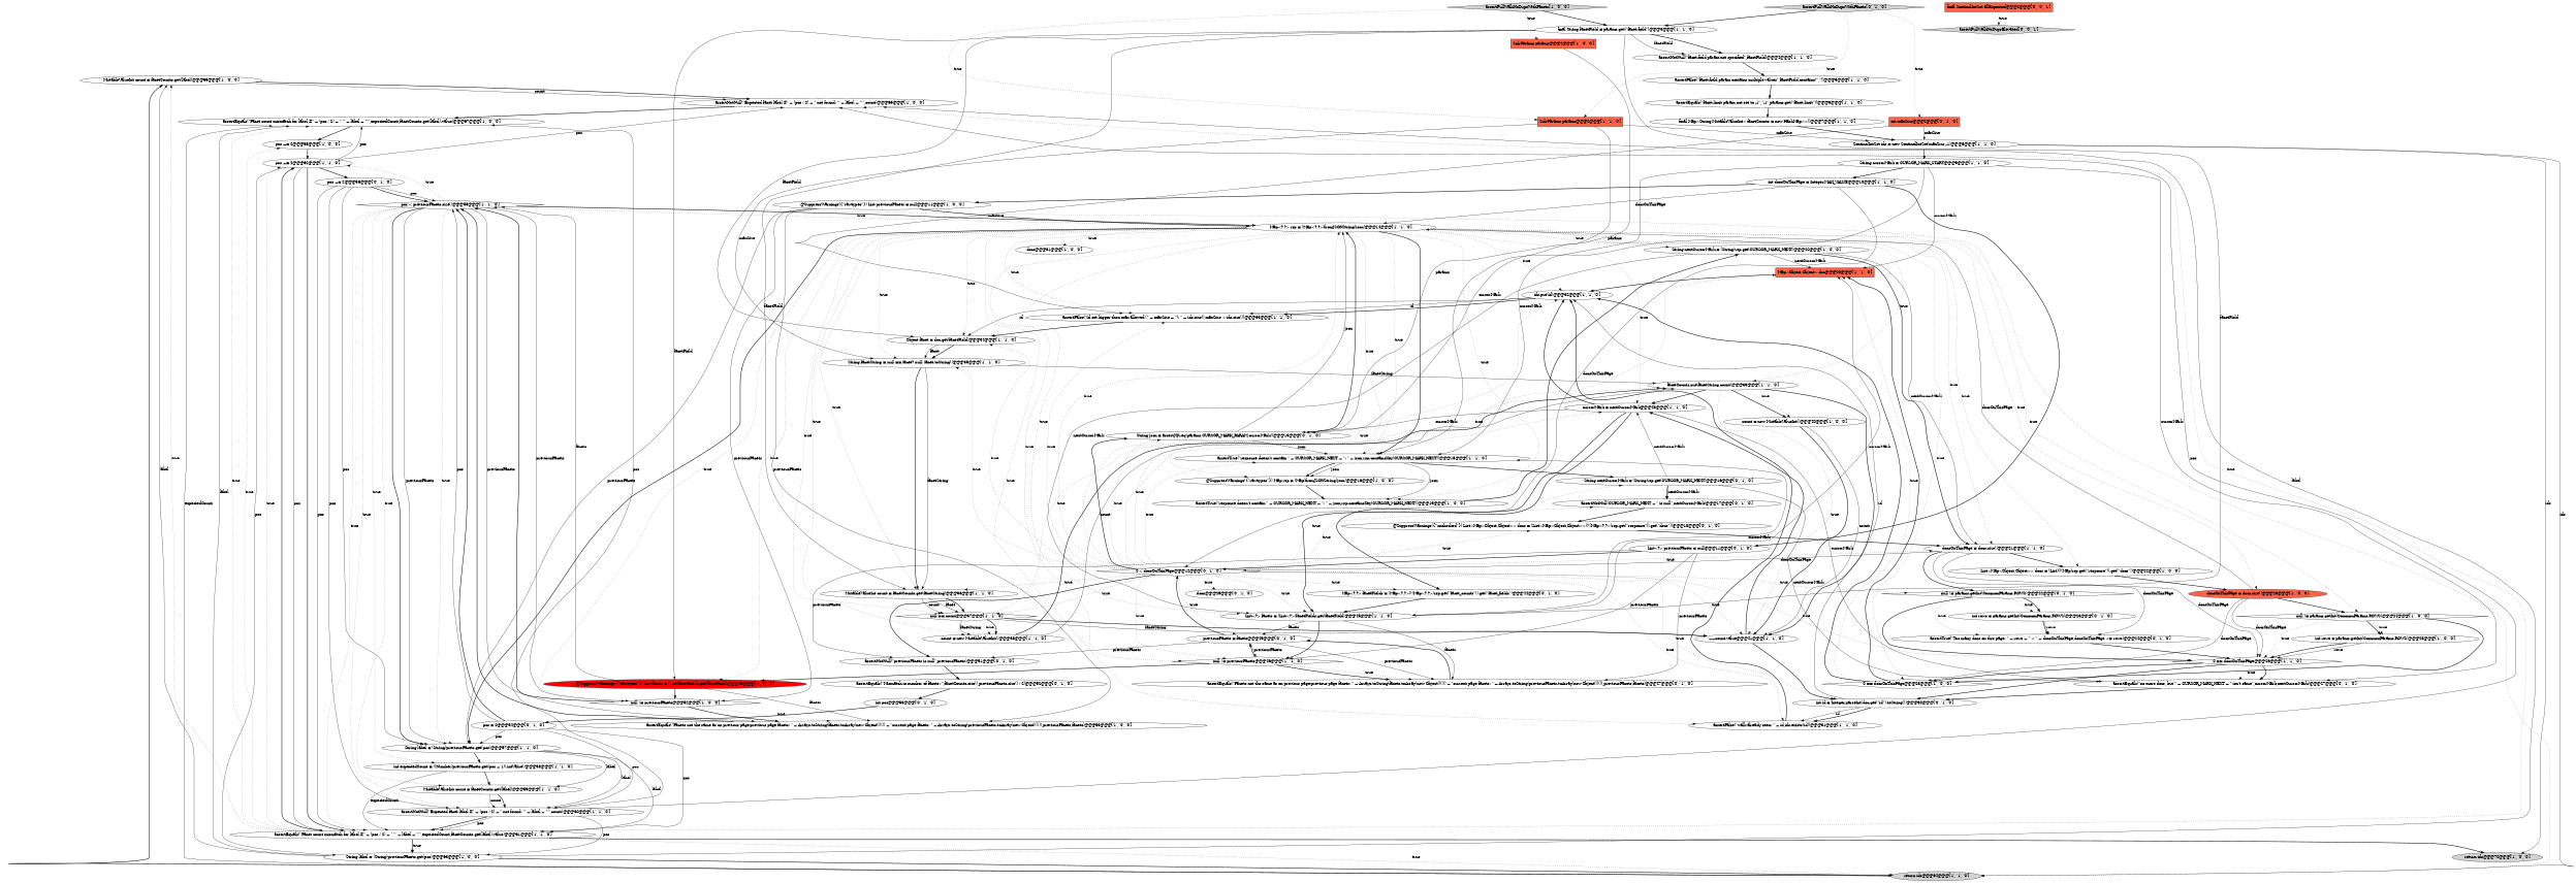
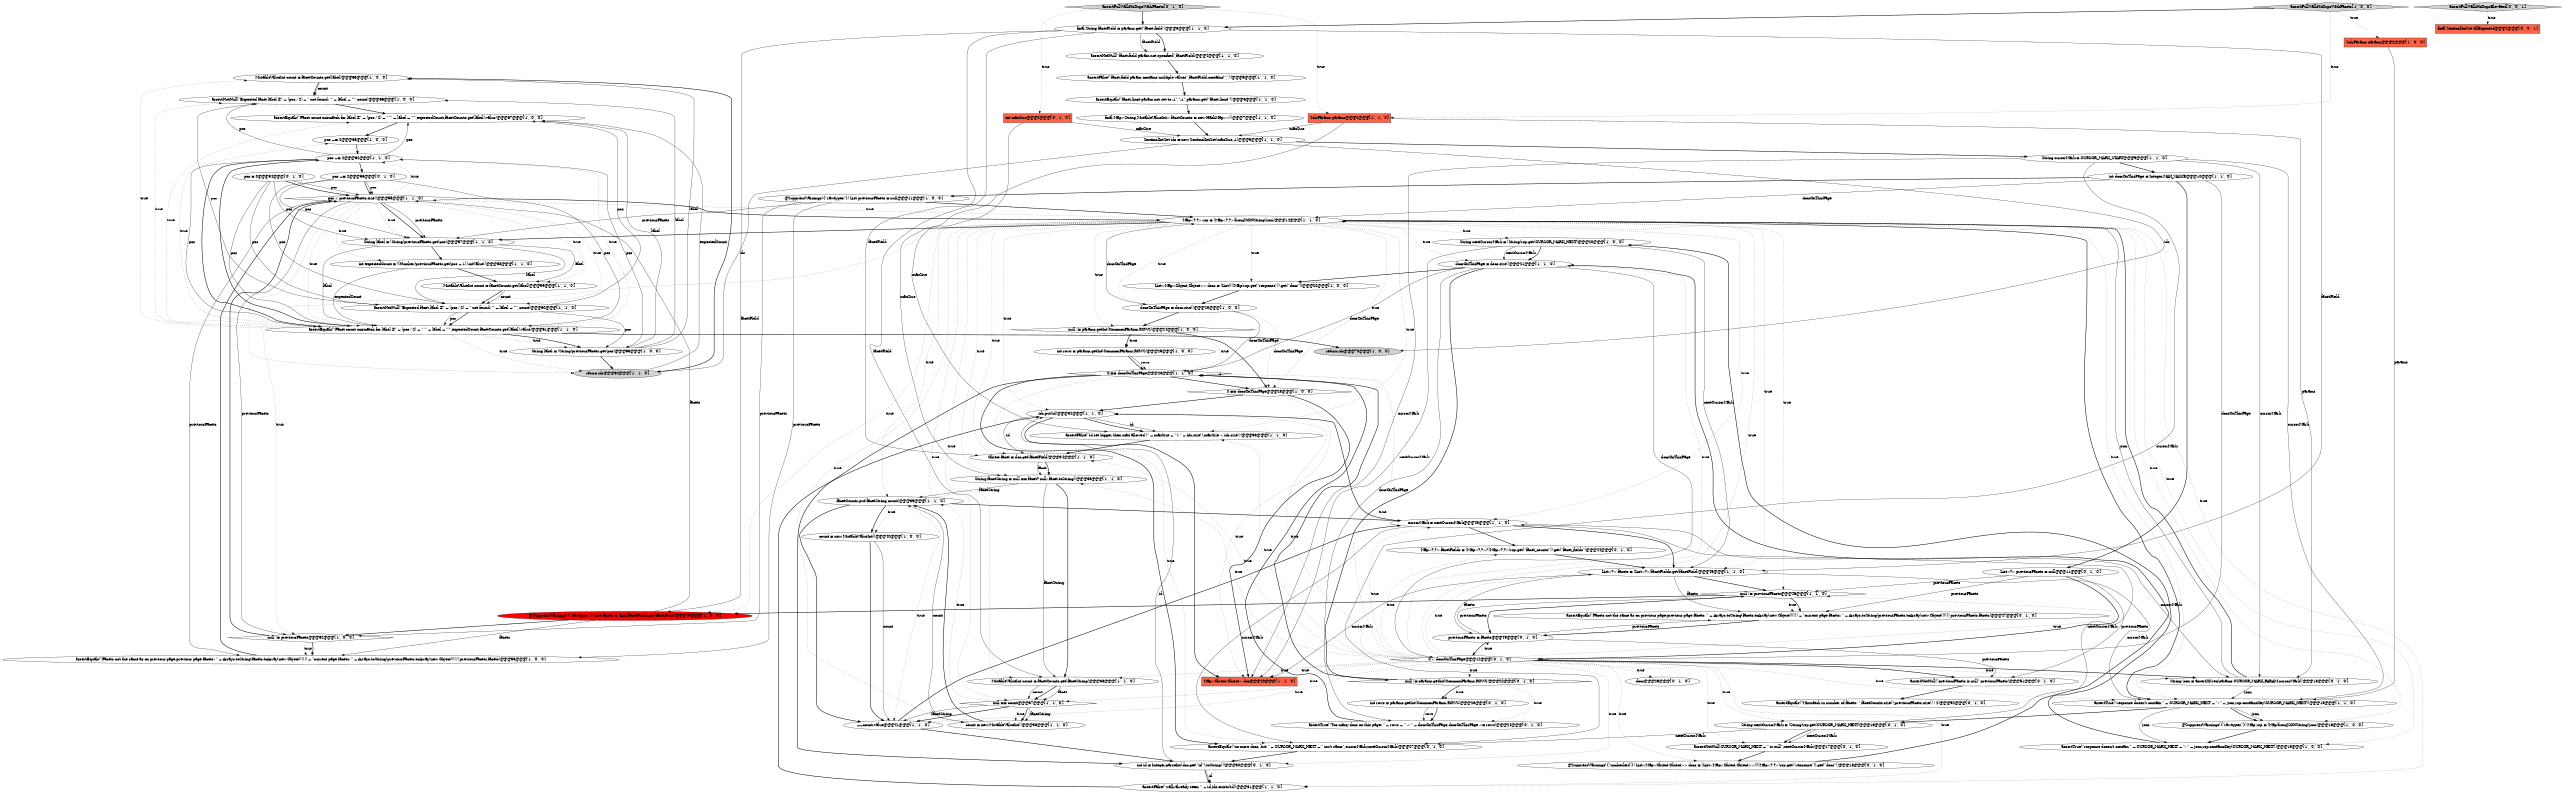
  digraph {
    node [fillcolor=white shape=ellipse style=filled]
    edge [style=solid]
    n1 [label="MutableValueInt count = facetCounts.get(label)@@@65@@@['1', '0', '0']"]
    n2 [label="assertNotNull(\"Expected facet label #\" + (pos / 2) + \" not found: '\" + label + \"'\",count)@@@66@@@['1', '0', '0']"]
    n3 [label="assertEquals(\"Facet count mismatch for label #\" + (pos / 2) + \" '\" + label + \"'\",expectedCount,facetCounts.get(label).value)@@@67@@@['1', '0', '0']"]
    n4 [label="null != previousFacets@@@52@@@['1', '0', '0']" shape=diamond]
    n5 [label="pos < previousFacets.size()@@@55@@@['1', '1', '0']" shape=diamond]
    n6 [label="assertEquals(\"Facets not the same as on previous page:previous page facets: \" + Arrays.toString(facets.toArray(new Object(((()) + \"current page facets: \" + Arrays.toString(previousFacets.toArray(new Object(((()),previousFacets,facets)@@@53@@@['1', '0', '0']"]
    n7 [label="pos += 2@@@62@@@['1', '1', '0']"]
    n8 [label="assertEquals(\"Facet count mismatch for label #\" + (pos / 2) + \" '\" + label + \"'\",expectedCount,facetCounts.get(label).value)@@@61@@@['1', '1', '0']"]
    n9 [label="assertNotNull(\"Expected facet label #\" + (pos / 2) + \" not found: '\" + label + \"'\",count)@@@60@@@['1', '1', '0']"]
    n10 [label="String label = (String)previousFacets.get(pos)@@@57@@@['1', '1', '0']"]
    n11 [label="Map<?,?> rsp = (Map<?,?>)fromJSONString(json)@@@14@@@['1', '1', '0']"]
    n12 [fillcolor=lightgray label="return ids@@@64@@@['1', '1', '0']"]
    n13 [label="MutableValueInt count = facetCounts.get(label)@@@59@@@['1', '1', '0']"]
    n14 [label="int expectedCount = ((Number)previousFacets.get(pos + 1)).intValue()@@@58@@@['1', '1', '0']"]
    n15 [label="int rows = params.getInt(CommonParams.ROWS)@@@25@@@['1', '0', '0']"]
    n16 [label="0 == docsOnThisPage@@@26@@@['1', '1', '0']" shape=diamond]
    n17 [label="0 == docsOnThisPage@@@28@@@['1', '0', '0']" shape=diamond]
    n18 [label="assertEquals(\"no more docs, but \" + CURSOR_MARK_NEXT + \" isn't same\",cursorMark,nextCursorMark)@@@27@@@['0', '1', '0']"]
    n19 [label="int id = Integer.parseInt(doc.get(\"id\").toString())@@@30@@@['0', '1', '0']"]
    n20 [label="assertNotNull(\"facet.field param not specified\",facetField)@@@4@@@['1', '1', '0']"]
    n21 [label="assertFalse(\"facet.field param contains multiple values\",facetField.contains(\",\"))@@@5@@@['1', '1', '0']"]
    n22 [label="assertEquals(\"facet.limit param not set to -1\",\"-1\",params.get(\"facet.limit\"))@@@6@@@['1', '1', '0']"]
    n23 [fillcolor=tomato label="SolrParams params@@@2@@@['1', '0', '0']" shape=box]
    n24 [label="assertTrue(\"response doesn't contain \" + CURSOR_MARK_NEXT + \": \" + json,rsp.containsKey(CURSOR_MARK_NEXT))@@@15@@@['1', '1', '0']"]
    n25 [label="String nextCursorMark = (String)rsp.get(CURSOR_MARK_NEXT)@@@16@@@['0', '1', '0']"]
    n26 [label="assertTrue(\"response doesn't contain \" + CURSOR_MARK_NEXT + \": \" + json,rsp.containsKey(CURSOR_MARK_NEXT))@@@19@@@['1', '0', '0']"]
    n27 [label="@SuppressWarnings({\"rawtypes\"}) Map rsp = (Map)fromJSONString(json)@@@16@@@['1', '0', '0']"]
    n28 [fillcolor=tomato label="SolrParams params@@@2@@@['1', '1', '0']" shape=box]
    n29 [label="SentinelIntSet ids = new SentinelIntSet(maxSize,-1)@@@8@@@['1', '1', '0']"]
    n30 [label="String facetString = null == facet? null: facet.toString()@@@35@@@['1', '1', '0']"]
    n31 [label="String json = assertJQ(req(params,CURSOR_MARK_PARAM,cursorMark))@@@13@@@['0', '1', '0']"]
    n32 [label="String cursorMark = CURSOR_MARK_START@@@9@@@['1', '1', '0']"]
    n33 [fillcolor=lightgray label="return ids@@@70@@@['1', '0', '0']"]
    n34 [label="facetCounts.put(facetString,count)@@@39@@@['1', '1', '0']"]
    n35 [label="MutableValueInt count = facetCounts.get(facetString)@@@36@@@['1', '1', '0']"]
    n36 [label="assertEquals(\"Mismatch in number of facets: \",facetCounts.size(),previousFacets.size() / 2)@@@52@@@['0', '1', '0']"]
-   n37 [label="int pos@@@53@@@['0', '1', '0']"]
    n38 [label="pos = 0@@@54@@@['0', '1', '0']"]
    n39 [label="ids.put(id)@@@32@@@['1', '1', '0']"]
    n40 [fillcolor=tomato label="Map<Object,Object> doc@@@29@@@['1', '1', '0']" shape=box]
    n41 [label="assertFalse(\"walk already seen: \" + id,ids.exists(id))@@@31@@@['1', '1', '0']"]
    n42 [label="List<?> previousFacets = null@@@11@@@['0', '1', '0']"]
    n43 [label="null != previousFacets@@@46@@@['1', '1', '0']" shape=diamond]
    n44 [label="assertEquals(\"Facets not the same as on previous page:previous page facets: \" + Arrays.toString(facets.toArray(new Object(((()) + \"current page facets: \" + Arrays.toString(previousFacets.toArray(new Object(((()),previousFacets,facets)@@@47@@@['0', '1', '0']"]
    n45 [label="assertNotNull(\"previousFacets is null\",previousFacets)@@@51@@@['0', '1', '0']"]
    n46 [label="0 < docsOnThisPage@@@12@@@['0', '1', '0']" shape=diamond]
    n47 [fillcolor=red label="@SuppressWarnings({\"rawtypes\"}) List facets = (List)facetFields.get(facetField)@@@49@@@['1', '0', '0']"]
    n48 [label="previousFacets = facets@@@49@@@['0', '1', '0']"]
    n49 [label="null != params.getInt(CommonParams.ROWS)@@@22@@@['0', '1', '0']" shape=diamond]
    n50 [label="assertFalse(\"id set bigger then max allowed (\" + maxSize + \"): \" + ids.size(),maxSize < ids.size())@@@33@@@['1', '1', '0']"]
    n51 [label="Object facet = doc.get(facetField)@@@34@@@['1', '1', '0']"]
    n52 [label="cursorMark = nextCursorMark@@@43@@@['1', '1', '0']"]
    n53 [label="++count.value@@@41@@@['1', '1', '0']"]
    n54 [label="docsOnThisPage = docs.size()@@@21@@@['1', '1', '0']"]
    n55 [label="docs@@@29@@@['0', '1', '0']"]
    n56 [label="Map<?,?> facetFields = (Map<?,?>)((Map<?,?>)rsp.get(\"facet_counts\")).get(\"facet_fields\")@@@44@@@['0', '1', '0']"]
    n57 [label="List<?> facets = (List<?>)facetFields.get(facetField)@@@45@@@['1', '1', '0']"]
    n58 [label="assertNotNull(CURSOR_MARK_NEXT + \" is null\",nextCursorMark)@@@17@@@['0', '1', '0']"]
    n59 [label="@SuppressWarnings({\"unchecked\"}) List<Map<Object,Object>> docs = (List<Map<Object,Object>>)(((Map<?,?>)rsp.get(\"response\")).get(\"docs\"))@@@18@@@['0', '1', '0']"]
    n60 [label="null == count@@@37@@@['1', '1', '0']" shape=diamond]
    n61 [label="assertTrue(\"Too many docs on this page: \" + rows + \" < \" + docsOnThisPage,docsOnThisPage <= rows)@@@24@@@['0', '1', '0']"]
    n62 [label="int rows = params.getInt(CommonParams.ROWS)@@@23@@@['0', '1', '0']"]
    n63 [label="count = new MutableValueInt()@@@38@@@['1', '1', '0']"]
    n64 [label="count = new MutableValueInt()@@@40@@@['1', '0', '0']"]
-   n65 [label="docs@@@31@@@['1', '0', '0']"]
    n66 [label="pos += 2@@@56@@@['0', '1', '0']"]
    n67 [label="String label = (String)previousFacets.get(pos)@@@63@@@['1', '0', '0']"]
    n68 [label="pos += 2@@@68@@@['1', '0', '0']"]
    n69 [label="int docsOnThisPage = Integer.MAX_VALUE@@@10@@@['1', '1', '0']"]
    n70 [label="@SuppressWarnings({\"rawtypes\"}) List previousFacets = null@@@11@@@['1', '0', '0']"]
-   n71 [fillcolor=tomato label="docsOnThisPage = docs.size()@@@23@@@['1', '0', '0']"]
+   n71 [label="docsOnThisPage = docs.size()@@@23@@@['1', '0', '0']"]
    n72 [label="null != params.getInt(CommonParams.ROWS)@@@24@@@['1', '0', '0']" shape=diamond]
    n73 [label="List<Map<Object,Object>> docs = (List)(((Map)rsp.get(\"response\")).get(\"docs\"))@@@22@@@['1', '0', '0']"]
    n74 [label="String nextCursorMark = (String)rsp.get(CURSOR_MARK_NEXT)@@@20@@@['1', '0', '0']"]
    n75 [fillcolor=lightgray label="assertFullWalkNoDupsWithFacets['1', '0', '0']" shape=diamond]
    n76 [label="final String facetField = params.get(\"facet.field\")@@@3@@@['1', '1', '0']"]
    n77 [fillcolor=tomato label="int maxSize@@@2@@@['0', '1', '0']" shape=box]
    n78 [fillcolor=tomato label="final SentinelIntSet allExpected@@@2@@@['0', '0', '1']" shape=box]
    n79 [label="final Map<String,MutableValueInt> facetCounts = new HashMap<>()@@@7@@@['1', '1', '0']"]
    n80 [fillcolor=lightgray label="assertFullWalkNoDupsWithFacets['0', '1', '0']" shape=diamond]
    n81 [fillcolor=lightgray label="assertFullWalkNoDupsElevated['0', '0', '1']" shape=diamond]
    n1 -> n2 [label=count]
    n1 -> n2 [style=bold]
    n2 -> n3 [style=bold]
    n3 -> n68 [style=bold]
    n4 -> n5 [style=bold]
    n4 -> n6 [style=bold]
    n4 -> n6 [label=true style=dotted]
    n5 -> n4 [label=previousFacets]
    n5 -> n6 [label=previousFacets]
    n5 -> n7 [label=true style=dotted]
    n5 -> n8 [label=true style=dotted]
    n5 -> n9 [label=true style=dotted]
    n5 -> n10 [label=true style=dotted]
    n5 -> n10 [style=bold]
    n5 -> n10 [label=previousFacets]
    n5 -> n11 [style=bold]
    n5 -> n12 [style=dotted]
    n5 -> n13 [label=true style=dotted]
    n5 -> n14 [label=true style=dotted]
    n6 -> n5 [style=bold]
    n7 -> n2 [label=pos]
    n7 -> n3 [label=pos]
    n7 -> n8 [label=pos]
    n7 -> n8 [style=bold]
    n7 -> n66 [style=bold]
    n7 -> n67 [label=pos]
    n8 -> n1 [label=true style=dotted]
    n8 -> n2 [label=true style=dotted]
    n8 -> n3 [label=true style=dotted]
    n8 -> n7 [label=true style=dotted]
    n8 -> n7 [style=bold]
    n8 -> n12 [label=true style=dotted]
    n8 -> n33 [style=bold]
    n8 -> n67 [style=bold]
    n8 -> n67 [label=true style=dotted]
    n8 -> n68 [label=true style=dotted]
    n9 -> n2 [label=pos]
    n9 -> n3 [label=pos]
    n9 -> n8 [style=bold]
    n9 -> n8 [label=pos]
    n9 -> n67 [label=pos]
    n10 -> n8 [label=label]
    n10 -> n9 [label=label]
    n10 -> n13 [label=label]
    n10 -> n14 [style=bold]
    n11 -> n4 [label=true style=dotted]
    n11 -> n5 [label=true style=dotted]
    n11 -> n10 [style=bold]
    n11 -> n17 [label=true style=dotted]
    n11 -> n24 [style=bold]
    n11 -> n24 [label=true style=dotted]
    n11 -> n26 [label=true style=dotted]
    n11 -> n27 [label=true style=dotted]
    n11 -> n30 [label=true style=dotted]
    n11 -> n34 [label=true style=dotted]
    n11 -> n35 [label=true style=dotted]
    n11 -> n39 [label=true style=dotted]
    n11 -> n41 [label=true style=dotted]
    n11 -> n43 [label=true style=dotted]
    n11 -> n47 [label=true style=dotted]
    n11 -> n50 [label=true style=dotted]
    n11 -> n51 [label=true style=dotted]
    n11 -> n52 [label=true style=dotted]
    n11 -> n54 [label=true style=dotted]
    n11 -> n57 [label=true style=dotted]
    n11 -> n60 [label=true style=dotted]
    n11 -> n63 [label=true style=dotted]
-   n11 -> n65 [label=true style=dotted]
    n11 -> n71 [label=true style=dotted]
    n11 -> n72 [label=true style=dotted]
    n11 -> n73 [label=true style=dotted]
    n11 -> n74 [label=true style=dotted]
    n12 -> n1 [style=bold]
    n12 -> n3 [label=expectedCount]
    n13 -> n9 [style=bold]
    n13 -> n9 [label=count]
    n14 -> n8 [label=expectedCount]
    n14 -> n13 [style=bold]
    n15 -> n16 [label=rows]
    n15 -> n16 [style=bold]
    n16 -> n17 [style=bold]
    n16 -> n18 [style=bold]
    n16 -> n18 [label=true style=dotted]
    n16 -> n19 [style=bold]
    n17 -> n39 [style=bold]
    n17 -> n40 [label=true style=dotted]
    n17 -> n40 [style=bold]
    n18 -> n19 [style=bold]
    n19 -> n39 [label=id]
    n19 -> n41 [label=id]
    n19 -> n41 [style=bold]
    n20 -> n21 [style=bold]
    n21 -> n22 [style=bold]
    n22 -> n79 [style=bold]
    n23 -> n24 [label=params]
    n24 -> n25 [style=bold]
    n24 -> n26 [label=json]
    n24 -> n27 [label=json]
    n24 -> n27 [style=bold]
    n25 -> n18 [label=nextCursorMark]
    n25 -> n52 [label=nextCursorMark]
    n25 -> n58 [style=bold]
    n25 -> n58 [label=nextCursorMark]
    n26 -> n74 [style=bold]
    n27 -> n26 [style=bold]
    n28 -> n29 [label=maxSize]
    n28 -> n30 [label=maxSize]
    n28 -> n31 [label=params]
    n29 -> n12 [label=ids]
    n29 -> n32 [style=bold]
    n29 -> n33 [label=ids]
    n30 -> n34 [label=facetString]
    n30 -> n35 [style=bold]
    n30 -> n35 [label=facetString]
    n31 -> n11 [style=bold]
    n31 -> n11 [label=json]
    n31 -> n24 [label=json]
    n32 -> n18 [label=cursorMark]
    n32 -> n24 [label=cursorMark]
    n32 -> n31 [label=cursorMark]
    n32 -> n40 [label=cursorMark]
    n32 -> n69 [style=bold]
    n34 -> n52 [style=bold]
    n34 -> n53 [style=bold]
    n34 -> n53 [label=true style=dotted]
    n34 -> n64 [style=bold]
    n34 -> n64 [label=true style=dotted]
    n35 -> n60 [label=facet]
    n35 -> n60 [style=bold]
    n35 -> n60 [label=count]
-   n36 -> n37 [style=bold]
-   n37 -> n38 [style=bold]
    n38 -> n5 [style=bold]
    n38 -> n5 [label=pos]
    n38 -> n8 [label=pos]
    n38 -> n9 [label=pos]
    n38 -> n10 [label=pos]
    n39 -> n50 [label=id]
    n39 -> n50 [style=bold]
    n39 -> n51 [label=id]
-   n40 -> n39 [style=bold]
+   n39 -> n40 [style=bold]
    n41 -> n39 [style=bold]
    n42 -> n43 [label=previousFacets]
    n42 -> n44 [label=previousFacets]
    n42 -> n45 [label=previousFacets]
    n42 -> n46 [style=bold]
    n43 -> n44 [label=true style=dotted]
    n43 -> n44 [style=bold]
    n43 -> n47 [style=bold]
    n43 -> n48 [style=bold]
    n44 -> n48 [style=bold]
    n45 -> n36 [style=bold]
    n46 -> n11 [label=true style=dotted]
    n46 -> n16 [label=true style=dotted]
    n46 -> n19 [label=true style=dotted]
    n46 -> n24 [label=true style=dotted]
    n46 -> n25 [label=true style=dotted]
    n46 -> n30 [label=true style=dotted]
    n46 -> n31 [style=bold]
    n46 -> n31 [label=true style=dotted]
    n46 -> n35 [label=true style=dotted]
    n46 -> n39 [label=true style=dotted]
    n46 -> n40 [label=true style=dotted]
    n46 -> n41 [label=true style=dotted]
    n46 -> n43 [label=true style=dotted]
    n46 -> n45 [style=bold]
    n46 -> n48 [label=true style=dotted]
    n46 -> n49 [label=true style=dotted]
    n46 -> n50 [label=true style=dotted]
    n46 -> n51 [label=true style=dotted]
    n46 -> n52 [label=true style=dotted]
    n46 -> n53 [label=true style=dotted]
    n46 -> n54 [label=true style=dotted]
    n46 -> n55 [label=true style=dotted]
    n46 -> n56 [label=true style=dotted]
    n46 -> n57 [label=true style=dotted]
    n46 -> n58 [label=true style=dotted]
    n46 -> n59 [label=true style=dotted]
    n46 -> n60 [label=true style=dotted]
    n47 -> n4 [style=bold]
    n47 -> n5 [label=facets]
    n47 -> n6 [label=facets]
    n48 -> n43 [label=previousFacets]
    n48 -> n44 [label=previousFacets]
    n48 -> n45 [label=previousFacets]
    n48 -> n46 [style=bold]
    n49 -> n16 [style=bold]
    n49 -> n61 [label=true style=dotted]
    n49 -> n62 [label=true style=dotted]
    n49 -> n62 [style=bold]
    n50 -> n51 [style=bold]
    n51 -> n30 [style=bold]
    n51 -> n30 [label=facet]
    n52 -> n18 [label=cursorMark]
    n52 -> n31 [label=cursorMark]
    n52 -> n39 [style=bold]
    n52 -> n56 [style=bold]
    n52 -> n57 [style=bold]
    n53 -> n19 [style=bold]
    n53 -> n52 [style=bold]
    n54 -> n16 [label=docsOnThisPage]
    n54 -> n46 [label=docsOnThisPage]
    n54 -> n49 [style=bold]
    n54 -> n61 [label=docsOnThisPage]
    n54 -> n73 [style=bold]
    n56 -> n57 [style=bold]
    n57 -> n24 [label=cursorMark]
    n57 -> n40 [label=cursorMark]
    n57 -> n43 [style=bold]
    n57 -> n44 [label=facets]
    n57 -> n48 [label=facets]
    n58 -> n59 [style=bold]
    n59 -> n54 [style=bold]
    n60 -> n34 [label=true style=dotted]
    n60 -> n53 [style=bold]
    n60 -> n53 [label=facetString]
    n60 -> n63 [label=true style=dotted]
    n60 -> n63 [style=bold]
    n60 -> n63 [label=facetString]
    n61 -> n16 [style=bold]
    n62 -> n61 [style=bold]
    n62 -> n61 [label=rows]
    n63 -> n34 [label=count]
    n63 -> n34 [style=bold]
    n64 -> n53 [style=bold]
    n64 -> n53 [label=count]
    n66 -> n5 [label=pos]
    n66 -> n5 [style=bold]
    n66 -> n8 [label=pos]
    n66 -> n9 [label=pos]
    n66 -> n10 [label=pos]
    n67 -> n1 [label=label]
    n67 -> n2 [label=label]
    n67 -> n3 [label=label]
    n67 -> n12 [style=bold]
    n68 -> n7 [style=bold]
    n69 -> n11 [label=docsOnThisPage]
    n69 -> n42 [style=bold]
    n69 -> n46 [label=docsOnThisPage]
    n69 -> n70 [style=bold]
    n70 -> n4 [label=previousFacets]
    n70 -> n6 [label=previousFacets]
    n70 -> n10 [label=previousFacets]
    n70 -> n11 [style=bold]
    n71 -> n11 [label=docsOnThisPage]
    n71 -> n16 [label=docsOnThisPage]
-   n71 -> n17 [label=docsOnThisPage]
+   n71 -> n17 [label=docsOnThisPage style=dotted]
    n71 -> n72 [style=bold]
    n72 -> n15 [style=bold]
    n72 -> n15 [label=true style=dotted]
    n72 -> n16 [label=true style=dotted]
    n72 -> n17 [style=bold]
    n73 -> n71 [style=bold]
    n74 -> n40 [label=nextCursorMark]
    n74 -> n54 [style=bold]
    n74 -> n54 [label=nextCursorMark]
    n74 -> n57 [label=nextCursorMark]
    n75 -> n23 [label=true style=dotted]
    n75 -> n28 [label=true style=dotted]
    n75 -> n76 [style=bold]
    n76 -> n20 [style=bold]
    n76 -> n20 [label=facetField]
    n76 -> n35 [label=facetField]
    n76 -> n47 [label=facetField]
    n76 -> n51 [label=facetField]
    n76 -> n57 [label=facetField]
    n77 -> n29 [label=maxSize]
    n77 -> n50 [label=maxSize]
    n79 -> n29 [style=bold]
    n80 -> n28 [label=true style=dotted]
    n80 -> n76 [style=bold]
    n80 -> n77 [label=true style=dotted]
-   n78 -> n81 [label=true style=dotted]
+   n81 -> n78 [label=true style=dotted]
  }
